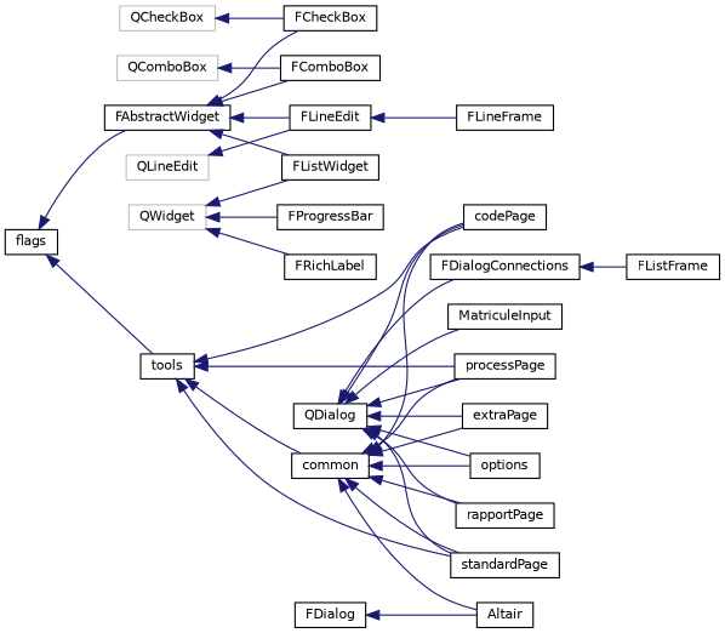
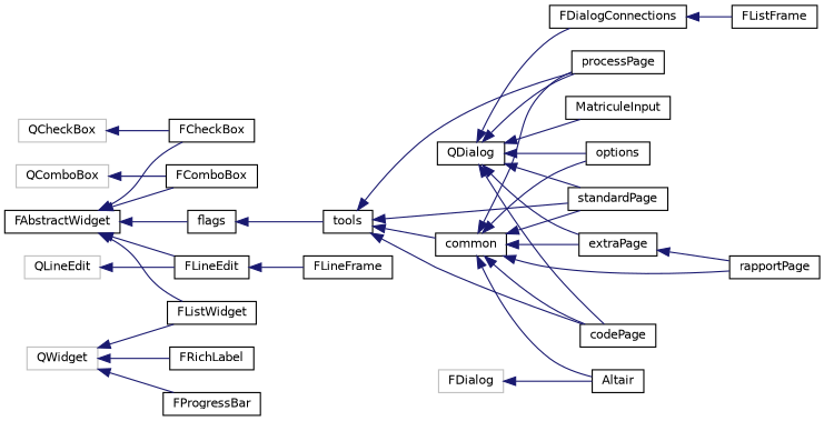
  digraph {
    rankdir=LR
    node [color=black fillcolor=white fontname=Helvetica fontsize=10 shape=record style=filled]
    edge [color=midnightblue dir=back fontname=Helvetica fontsize=10 labelfontname=Helvetica labelfontsize=10 style=solid]
    n1 [height=0.2 label=flags width=0.4]
    n2 [height=0.2 label=FAbstractWidget width=0.4]
    n3 [height=0.2 label=tools width=0.4]
    n4 [height=0.2 label=FCheckBox width=0.4]
    n5 [height=0.2 label=FComboBox width=0.4]
    n6 [height=0.2 label=FLineEdit width=0.4]
    n7 [height=0.2 label=FListWidget width=0.4]
    n8 [height=0.2 label=codePage width=0.4]
    n9 [height=0.2 label=common width=0.4]
    n10 [height=0.2 label=processPage width=0.4]
    n11 [height=0.2 label=standardPage width=0.4]
    n12 [height=0.2 label=FLineFrame width=0.4]
    n13 [height=0.2 label=Altair width=0.4]
    n14 [height=0.2 label=extraPage width=0.4]
    n15 [height=0.2 label=options width=0.4]
    n16 [height=0.2 label=rapportPage width=0.4]
    n17 [color=grey75 height=0.2 label=QCheckBox width=0.4]
    n18 [color=grey75 height=0.2 label=QComboBox width=0.4]
    n19 [height=0.2 label=QDialog width=0.4]
    n20 [height=0.2 label=FDialogConnections width=0.4]
    n21 [height=0.2 label=MatriculeInput width=0.4]
    n22 [height=0.2 label=FListFrame width=0.4]
-   n23 [height=0.2 label=FDialog width=0.4]
+   n23 [color=grey75 height=0.2 label=FDialog width=0.4]
    n24 [color=grey75 height=0.2 label=QLineEdit width=0.4]
    n25 [color=grey75 height=0.2 label=QWidget width=0.4]
    n26 [height=0.2 label=FProgressBar width=0.4]
    n27 [height=0.2 label=FRichLabel width=0.4]
-   n1 -> n2
+   n2 -> n1
    n1 -> n3
    n2 -> n4
    n2 -> n5
    n2 -> n6
    n2 -> n7
    n3 -> n8
    n3 -> n9
    n3 -> n10
    n3 -> n11
    n6 -> n12
    n9 -> n8
    n9 -> n10
    n9 -> n11
    n9 -> n13
    n9 -> n14
    n9 -> n15
    n9 -> n16
    n17 -> n4
    n18 -> n5
    n19 -> n8
    n19 -> n10
    n19 -> n11
    n19 -> n14
    n19 -> n15
-   n19 -> n16
+   n14 -> n16
    n19 -> n20
    n19 -> n21
    n20 -> n22
    n23 -> n13
    n24 -> n6
    n25 -> n7
    n25 -> n26
    n25 -> n27
  }
